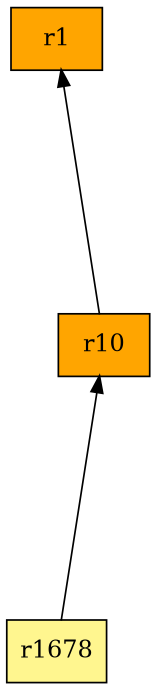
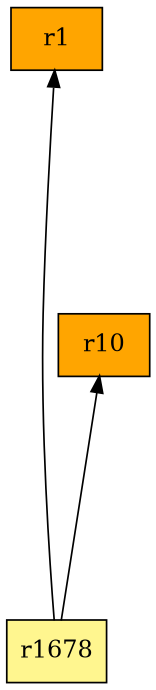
  digraph {
    rankdir=BT
    ranksep=2.0
    node [fillcolor=orange shape=record style=filled]
    n1 [fillcolor=khaki1 label="{r1678}"]
    n2 [label="{r1}"]
    n3 [label="{r10}"]
-   n3 -> n2
+   n1 -> n2
    n1 -> n3
  }
